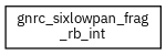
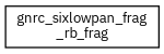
  digraph {
    rankdir=LR
    fontname="IBM Plex Sans"
-   n1 [color=black fillcolor=white fontname="IBM Plex Sans" fontsize=10 height=0.2 label="gnrc_sixlowpan_frag\l_rb_int" shape=record style=filled width=0.4]
+   n1 [color=black fillcolor=white fontname="IBM Plex Sans" fontsize=10 height=0.2 label="gnrc_sixlowpan_frag\l_rb_frag" shape=record style=filled width=0.4]
  }
